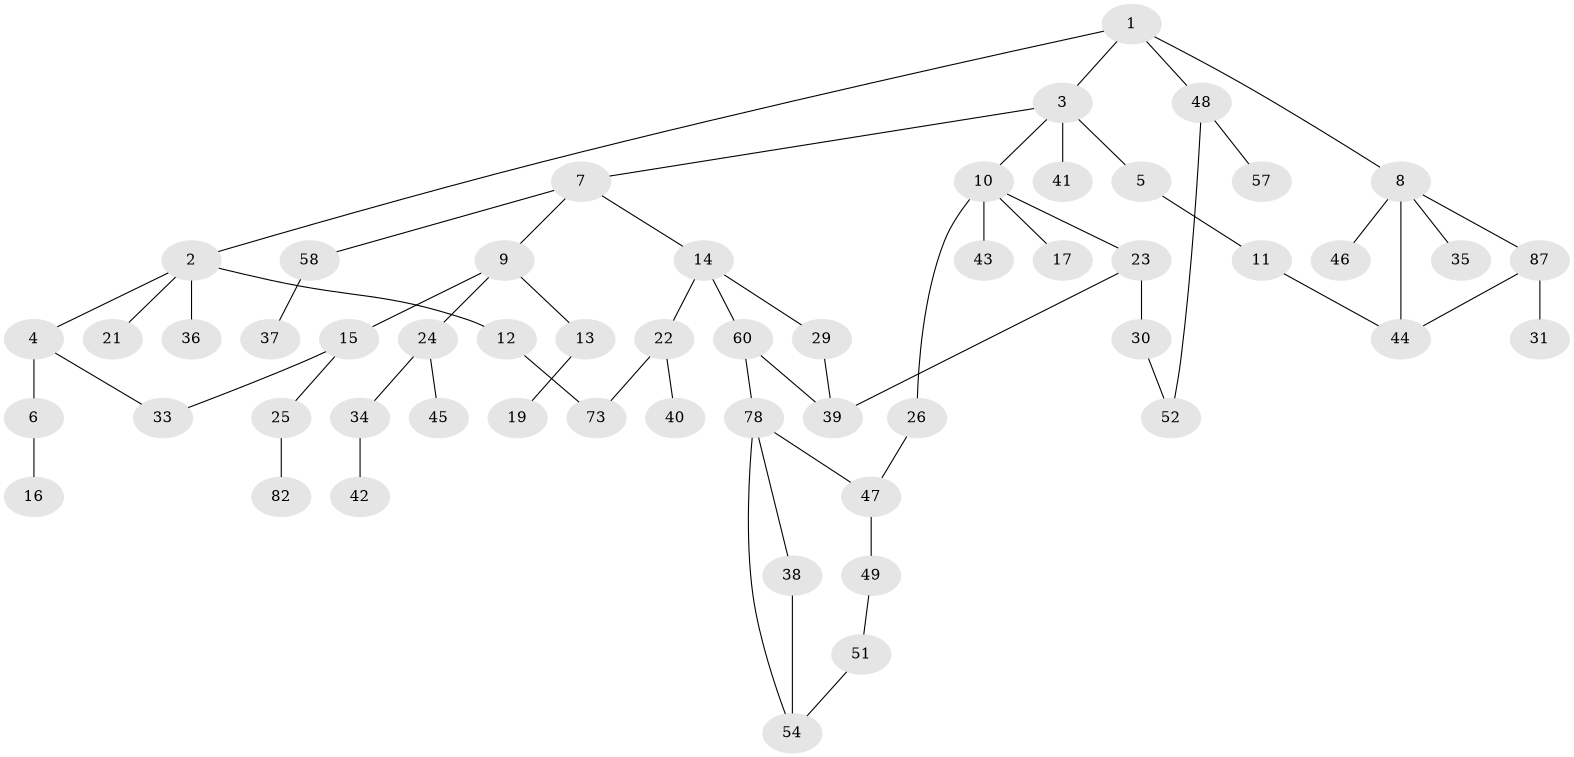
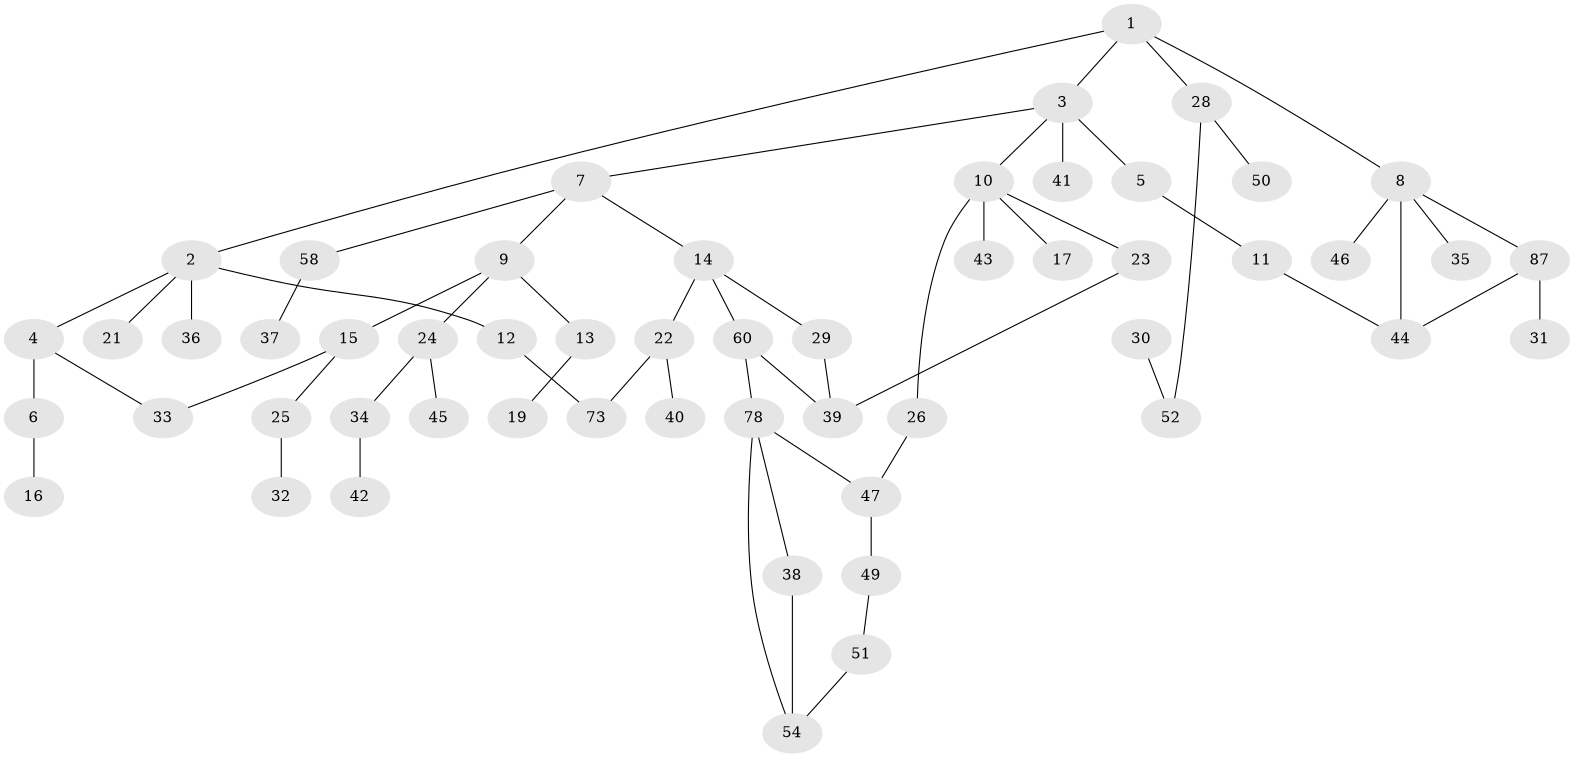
  graph {
    node [color=gray90 style=filled]
    1
    2
    3
    8
-   48
+   48 [label=28]
    4
    12
    21
    36
    5
    7
    10
    41
    n14 [label=87]
    35
    44
    46
    52
-   50 [label=57]
+   50
    6
    33
    n22 [label=73]
    11
    9
    14
    n26 [label=58]
    17
    23
    26
    43
    16
    13
    15
    24
    n35 [label=60]
    22
    29
    37
    31
    19
    25
    34
    45
    39
    30
    47
    n47 [label=78]
    40
-   32 [label=82]
+   32
    38
    54
    42
    49
    51
    1 -- 2
    1 -- 3
    1 -- 8
    1 -- 48
    2 -- 4
    2 -- 12
    2 -- 21
    2 -- 36
    3 -- 5
    3 -- 7
    3 -- 10
    3 -- 41
    8 -- n14
    8 -- 35
    8 -- 44
    8 -- 46
    48 -- 52
    48 -- 50
    4 -- 6
    4 -- 33
    12 -- n22
    5 -- 11
    7 -- 9
    7 -- 14
    7 -- n26
    10 -- 17
    10 -- 23
    10 -- 26
    10 -- 43
    n14 -- 44
    n14 -- 31
    6 -- 16
    11 -- 44
    9 -- 13
    9 -- 15
    9 -- 24
    14 -- n35
    14 -- 22
    14 -- 29
    n26 -- 37
    23 -- 39
-   23 -- 30
    26 -- 47
    13 -- 19
    15 -- 33
    15 -- 25
    24 -- 34
    24 -- 45
    n35 -- 39
    n35 -- n47
    22 -- n22
    22 -- 40
    29 -- 39
    25 -- 32
    34 -- 42
    30 -- 52
    47 -- 49
    n47 -- 47
    n47 -- 38
    n47 -- 54
    38 -- 54
    49 -- 51
    51 -- 54
  }
